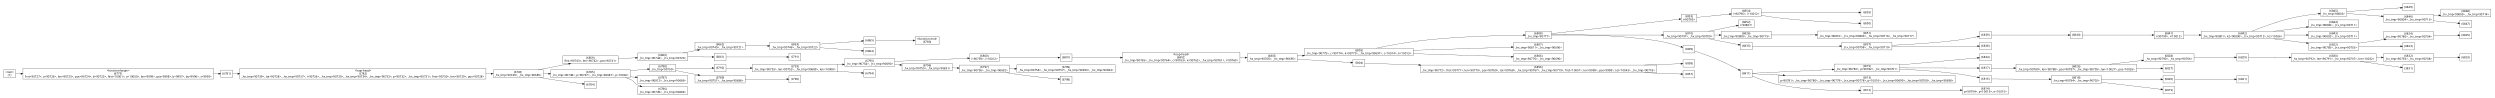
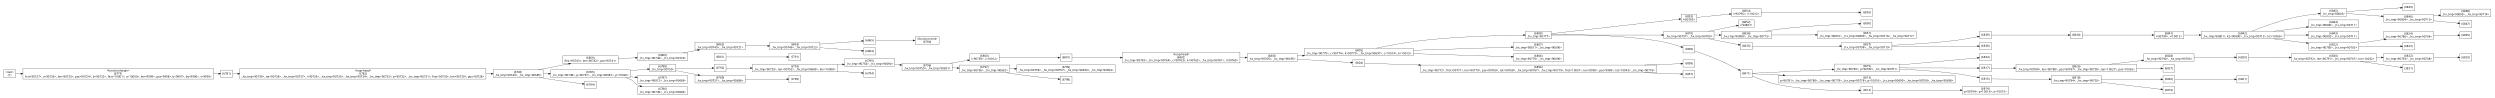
  digraph {
    fontname="Noto Sans"
    rankdir=LR
    node [fontname="Noto Sans" shape=box]
    edge [fontname="Noto Sans"]
    n1 [label="(6865)"]
    n2 [label="<function-end>\n(6780)"]
    n3 [label="(6864)"]
    n4 [label="(6863)\n_hx_tmp<90746>, _hx_tmp<90722>"]
    n5 [label="(6862)\n_hx_tmp<90745>, _hx_tmp<90721>"]
    n6 [label="(6861)"]
    n7 [label="(6791)"]
    n8 [label="(6860)\n_hx_tmp<90744>, _hx_tmp<90720>"]
    n9 [label="(6859)\nfirst<90743>, len<90742>, pos<90741>"]
    n10 [label="(6858)"]
    n11 [label="(6857)"]
    n12 [label="(6856)\n_hx_tmp<90772>, first<90771>, len<90770>, pos<90769>, tot<90768>, _hx_tmp<90767>, _hx_tmp<90719>, first<10001>, len<9999>, pos<9998>, tot<10043>, _hx_tmp<90718>"]
    n13 [label="(6855)"]
    n14 [label="(6854)\ni<90796>, i<10012>"]
    n15 [label="(6853)\ni<90795>"]
    n16 [label="(6852)\ni<90807>"]
    n17 [label="(6851)\n_hx_tmp<90810>, _hx_tmp<90809>, _hx_tmp<90716>, _hx_tmp<90717>"]
    n18 [label="(6850)"]
    n19 [label="(6849)"]
    n20 [label="(6848)\n_hx_tmp<90805>, _hx_tmp<90714>"]
    n21 [label="(6847)"]
    n22 [label="(6846)\n_hx_tmp<90804>, _hx_tmp<90713>"]
    n23 [label="(6845)\n_hx_tmp<90803>"]
    n24 [label="(6844)\n_hx_tmp<90806>, _hx_tmp<90711>"]
    n25 [label="(6843)\n_hx_tmp<90802>, _hx_tmp<90711>"]
    n26 [label="(6842)\n_hx_tmp<90801>, k2<90800>, _hx_tmp<90712>, k2<10036>"]
    n27 [label="(6822)\n_hx_tmp<90785>, _hx_tmp<90703>"]
    n28 [label="(6841)\ni<90799>, i<10012>"]
    n29 [label="(6840)"]
    n30 [label="(6839)"]
    n31 [label="(6838)"]
    n32 [label="(6837)\n_hx_tmp<90798>, _hx_tmp<90710>"]
    n33 [label="(6836)\n_hx_tmp<90808>, _hx_tmp<90715>"]
    n34 [label="(6835)"]
    n35 [label="(6834)"]
    n36 [label="(6833)"]
    n37 [label="(6832)\n_hx_tmp<90793>, _hx_tmp<90708>"]
    n38 [label="(3831)"]
    n39 [label="(6830)\n_hx_tmp<90792>, len<90791>, _hx_tmp<90707>, len<10032>"]
    n40 [label="(6829)"]
    n41 [label="(6828)\n_hx_tmp<90790>, _hx_tmp<90706>"]
    n42 [label="(6827)"]
    n43 [label="(6826)\n_hx_tmp<90789>, len<90788>, pos<90787>, _hx_tmp<90705>, len<10027>, pos<10026>"]
    n44 [label="(6825)"]
    n45 [label="(6824)\n_hx_tmp<90786>, _hx_tmp<90704>"]
    n46 [label="(6823)"]
    n47 [label="(6821)"]
    n48 [label="(6820)"]
    n49 [label="(6819)"]
    n50 [label="(6818)\n_hx_tmp<90784>, _hx_tmp<90702>"]
    n51 [label="(6817)"]
    n52 [label="(6816)"]
    n53 [label="(6815)\n_hx_tmp<90783>, p<90782>, _hx_tmp<90701>"]
    n54 [label="(6814)\np<90794>, p<10016>, e<10015>"]
    n55 [label="(6813)\np<90781>, _hx_tmp<90780>, _hx_tmp<90779>, _hx_tmp<90778>, p<10016>, _hx_tmp<90699>, _hx_tmp<90700>, _hx_tmp<90698>"]
    n56 [label="(6812)"]
    n57 [label="(6811)"]
    n58 [label="(6810)\n_hx_tmp<90797>, _hx_tmp<90709>"]
    n59 [label="(6809)"]
    n60 [label="(6808)\n_hx_tmp<90777>"]
    n61 [label="(6807)\n_hx_tmp<90811>, _hx_tmp<90696>"]
    n62 [label="(6806)\n_hx_tmp<90776>, _hx_tmp<90696>"]
    n63 [label="(6805)\n_hx_tmp<90775>, c<90774>, k<90773>, _hx_tmp<90697>, c<10014>, k<10013>"]
    n64 [label="(6804)"]
    n65 [label="(6803)\n_hx_tmp<90766>, _hx_tmp<90695>"]
    n66 [label="<loop-head>\n(6802)\n_hx_tmp<90765>, _hx_tmp<90764>, c<90763>, k<90762>, _hx_tmp<90761>, i<90760>"]
    n67 [label="(6801)"]
    n68 [label="(6800)\ni<90759>, i<10012>"]
    n69 [label="(6799)\n_hx_tmp<90758>, _hx_tmp<90757>, _hx_tmp<90693>, _hx_tmp<90694>"]
    n70 [label="(6798)"]
    n71 [label="(6797)\n_hx_tmp<90756>, _hx_tmp<90692>"]
    n72 [label="(6796)\n_hx_tmp<90755>, _hx_tmp<90691>"]
    n73 [label="(6795)\n_hx_tmp<90754>, _hx_tmp<90690>"]
    n74 [label="(6794)"]
    n75 [label="(6793)\n_hx_tmp<90753>, len<90752>, _hx_tmp<90689>, len<10008>"]
    n76 [label="(6792)"]
    n77 [label="(6790)"]
    n78 [label="(6789)\n_hx_tmp<90751>, _hx_tmp<90688>"]
    n79 [label="(6788)\n_hx_tmp<90750>"]
    n80 [label="(6787)\n_hx_tmp<90812>, _hx_tmp<90686>"]
    n81 [label="(6786)\n_hx_tmp<90749>, _hx_tmp<90686>"]
    n82 [label="(6785)\n_hx_tmp<90748>, p<90747>, _hx_tmp<90687>, p<10002>"]
    n83 [label="(6784)"]
    n84 [label="(6783)\n_hx_tmp<90740>, _hx_tmp<90685>"]
    n85 [label="<loop-head>\n(6782)\n_hx_tmp<90739>, tot<90738>, _hx_tmp<90737>, i<90736>, _hx_tmp<90735>, _hx_tmp<90734>, _hx_tmp<90733>, p<90732>, _hx_tmp<90731>, first<90730>, len<90729>, pos<90728>"]
    n86 [label="(6781)"]
    n87 [label="<function-begin>\n(6779)\nfirst<90727>, a<90726>, len<90725>, pos<90724>, b<90723>, first<10001>, a<10000>, len<9999>, pos<9998>, b<9997>, by<9996>, s<9995>"]
    n88 [label="<root>\n(1)"]
    n1 -> n2
    n4 -> n1
    n4 -> n3
    n5 -> n4
    n6 -> n7
    n8 -> n5
-   n8 -> n6
    n9 -> n8
    n12 -> n10
    n12 -> n11
    n14 -> n13
    n15 -> n14
    n22 -> n20
    n22 -> n21
    n23 -> n19
    n23 -> n22
    n26 -> n23
    n26 -> n24
    n26 -> n25
    n26 -> n27
    n27 -> n45
    n27 -> n46
    n28 -> n26
    n29 -> n28
    n30 -> n29
    n32 -> n30
    n32 -> n31
    n33 -> n17
-   n14 -> n18
+   n33 -> n18
    n34 -> n32
    n37 -> n36
    n39 -> n37
    n39 -> n38
    n40 -> n39
    n41 -> n40
    n43 -> n41
    n43 -> n42
    n45 -> n44
    n48 -> n47
    n50 -> n48
    n50 -> n49
    n51 -> n43
    n52 -> n50
    n53 -> n35
    n53 -> n51
    n53 -> n52
    n56 -> n54
    n57 -> n53
    n57 -> n55
    n57 -> n56
    n58 -> n16
    n58 -> n33
    n58 -> n34
    n59 -> n57
    n60 -> n15
    n60 -> n58
    n60 -> n59
    n63 -> n60
    n63 -> n61
    n63 -> n62
    n64 -> n12
    n65 -> n63
    n65 -> n64
    n66 -> n65
    n67 -> n66
    n68 -> n67
    n71 -> n69
    n71 -> n70
-   n73 -> n68
+   n72 -> n68
    n72 -> n71
    n73 -> n72
    n75 -> n73
    n75 -> n74
    n76 -> n75
    n78 -> n77
    n79 -> n76
    n79 -> n78
    n82 -> n79
    n82 -> n80
    n82 -> n81
    n84 -> n9
    n84 -> n82
    n84 -> n83
    n85 -> n84
    n86 -> n85
    n87 -> n86
    n88 -> n87
  }
